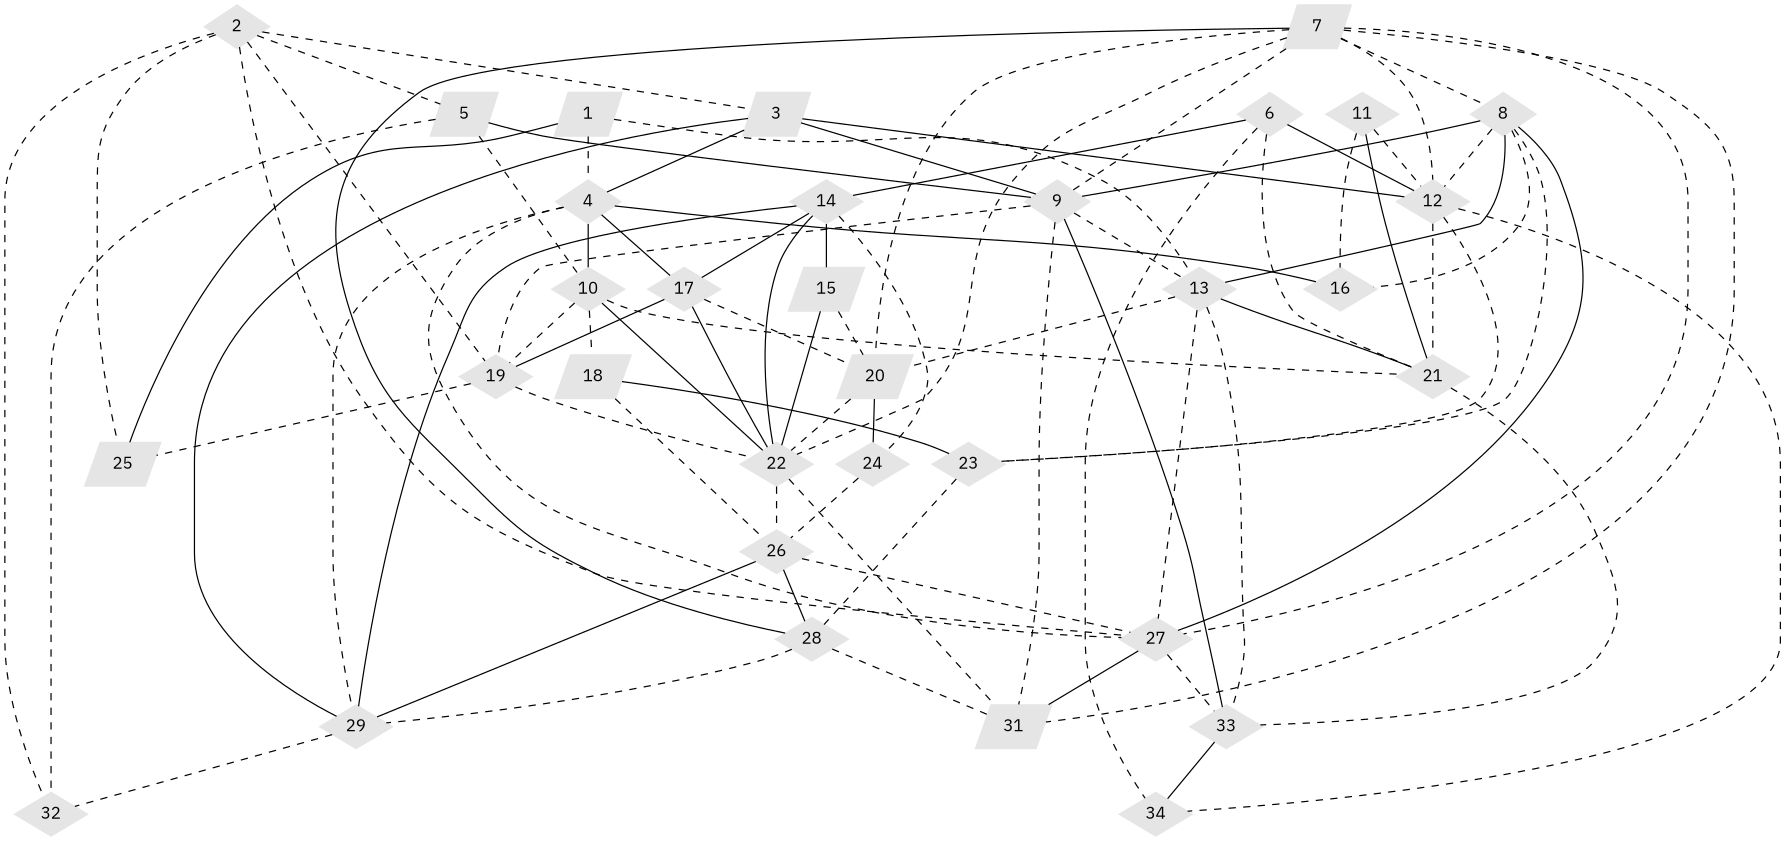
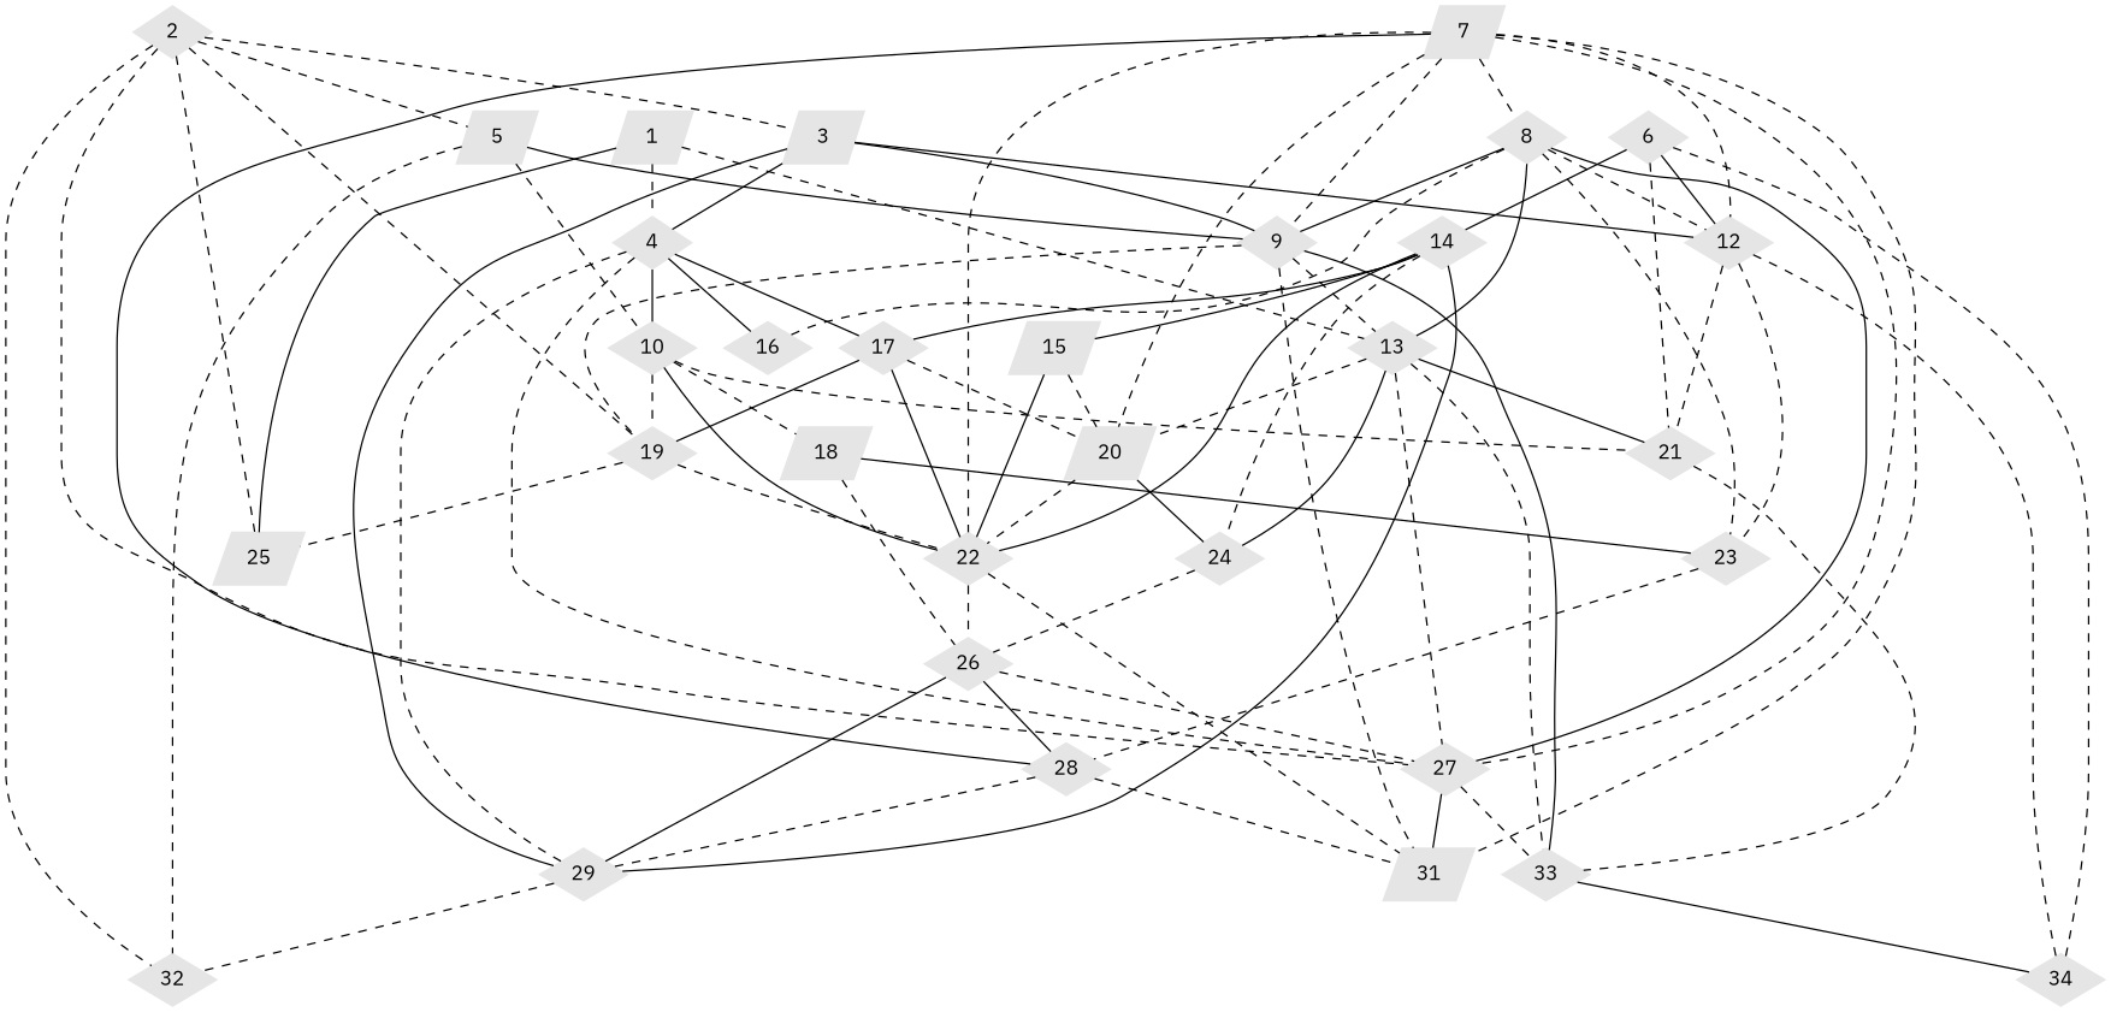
  graph {
    fontname="IBM Plex Sans"
    node [color=gray90 fontname="IBM Plex Sans" shape=diamond style=filled]
    edge [fontname="IBM Plex Sans" style=dashed weight=1.0]
    1 [shape=parallelogram]
    4
    13
    25 [shape=parallelogram]
    27
    29
    10
    16
    17
    21
    20 [shape=parallelogram]
    24
    33
    2
    3 [shape=parallelogram]
    5 [shape=parallelogram]
    19
    32
    9
    12
    22
    31 [shape=parallelogram]
    34
    23
    18 [shape=parallelogram]
    14
    15 [shape=parallelogram]
    6
    7 [shape=parallelogram]
    8
    28
    26
-   11
    1 -- 4
    1 -- 13
    1 -- 25 [style=solid]
    4 -- 27
    4 -- 29 [weight=2.0]
    4 -- 10 [style=solid]
    4 -- 16 [style=solid]
    4 -- 17 [style=solid]
    13 -- 27 [weight=3.0]
    13 -- 21 [style=solid]
    13 -- 20 [weight=2.0]
+   13 -- 24 [style=solid weight=3.0]
    13 -- 33 [weight=2.0]
    27 -- 33 [weight=2.0]
    27 -- 31 [style=solid weight=3.0]
    29 -- 32
    10 -- 21
    10 -- 19
    10 -- 22 [style=solid]
    10 -- 18
    17 -- 20
    17 -- 19 [style=solid]
    17 -- 22 [style=solid]
    21 -- 33
    20 -- 24 [style=solid]
    20 -- 22
    24 -- 26
    33 -- 34 [style=solid]
    2 -- 25
    2 -- 27
    2 -- 3
    2 -- 5
    2 -- 19
    2 -- 32
    3 -- 4 [style=solid]
    3 -- 29 [style=solid]
    3 -- 9 [style=solid]
    3 -- 12 [style=solid weight=2.0]
    5 -- 10
    5 -- 32
    5 -- 9 [style=solid]
    19 -- 25
    19 -- 22 [weight=2.0]
    9 -- 13
    9 -- 33 [style=solid]
    9 -- 19
    9 -- 31
    12 -- 21
    12 -- 34
    12 -- 23
    22 -- 31
    22 -- 26
    23 -- 28
    18 -- 23 [style=solid]
    18 -- 26
    14 -- 29 [style=solid]
    14 -- 17 [style=solid]
    14 -- 24 [weight=2.0]
    14 -- 22 [style=solid]
    14 -- 15 [style=solid]
    15 -- 20
    15 -- 22 [style=solid]
    6 -- 21 [weight=2.0]
    6 -- 12 [style=solid weight=2.0]
    6 -- 34 [weight=2.0]
    6 -- 14 [style=solid]
    7 -- 27
    7 -- 20
    7 -- 9
    7 -- 12 [weight=2.0]
    7 -- 22 [weight=4.0]
    7 -- 31 [weight=2.0]
    7 -- 8 [weight=2.0]
    7 -- 28 [style=solid]
    8 -- 13 [style=solid]
    8 -- 27 [style=solid]
    8 -- 16
    8 -- 9 [style=solid]
    8 -- 12
    8 -- 23 [weight=2.0]
    28 -- 29
    28 -- 31 [weight=2.0]
    26 -- 27
    26 -- 29 [style=solid weight=2.0]
    26 -- 28 [style=solid]
-   11 -- 16
-   11 -- 21 [style=solid]
-   11 -- 12
  }
